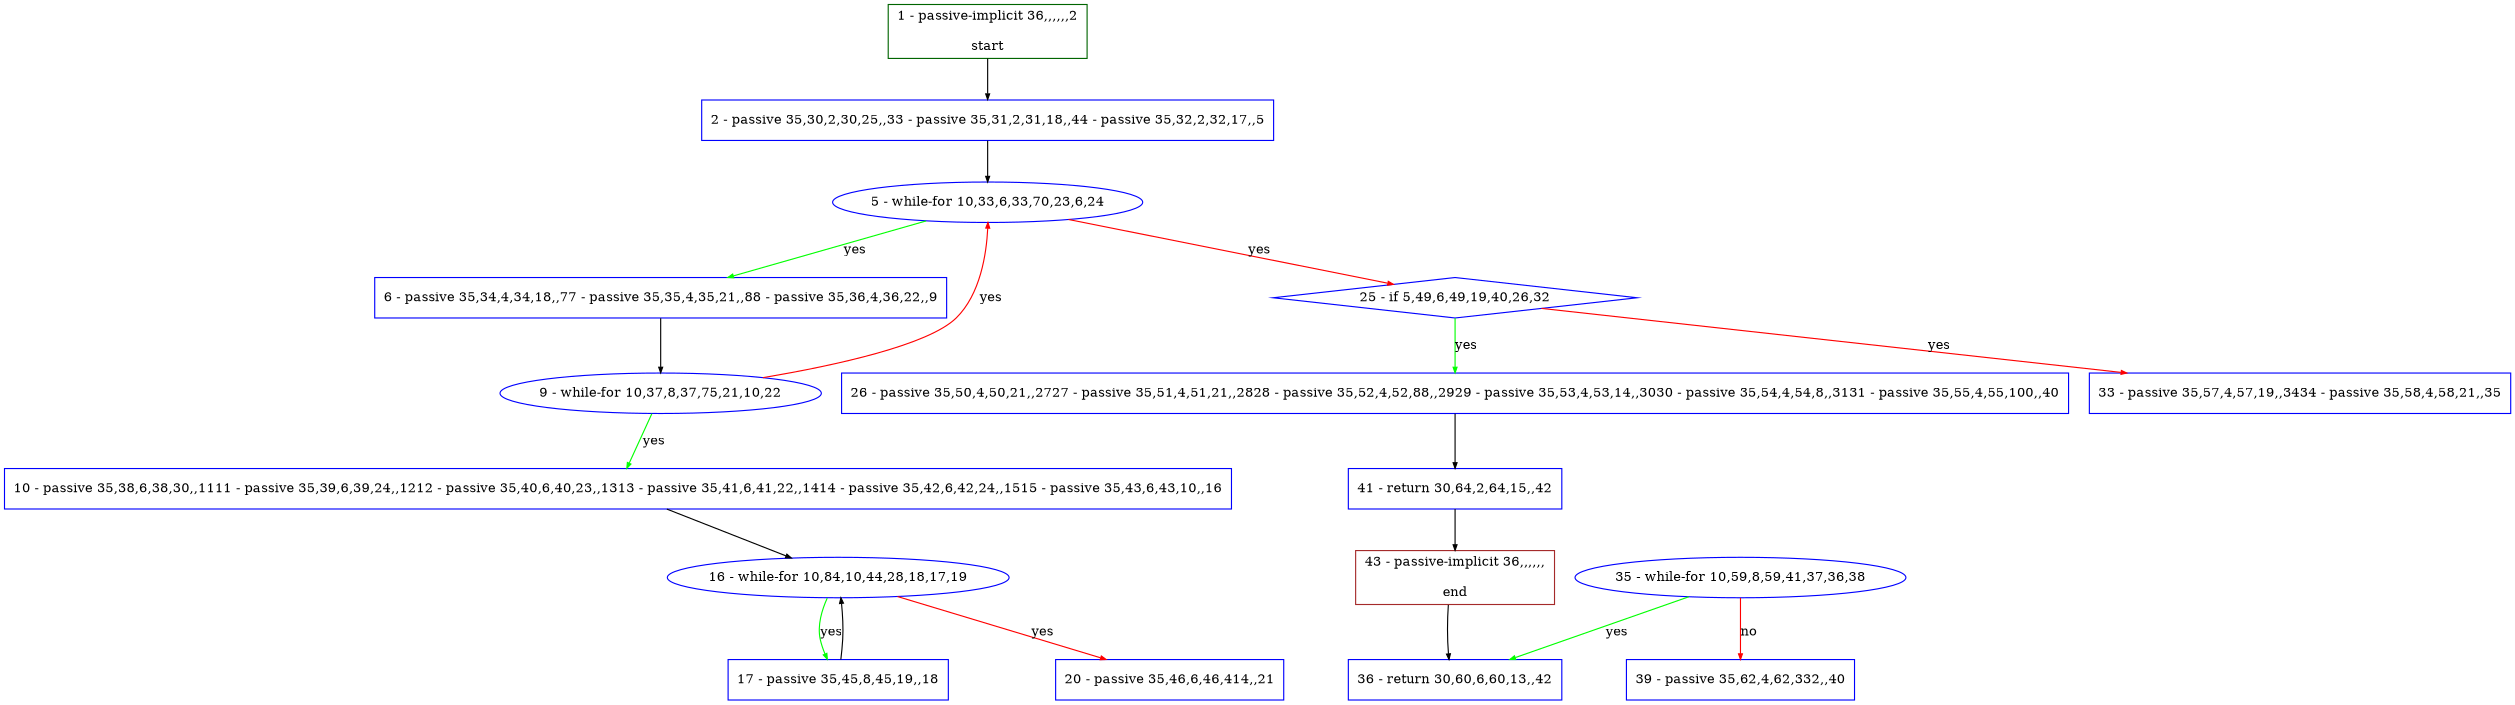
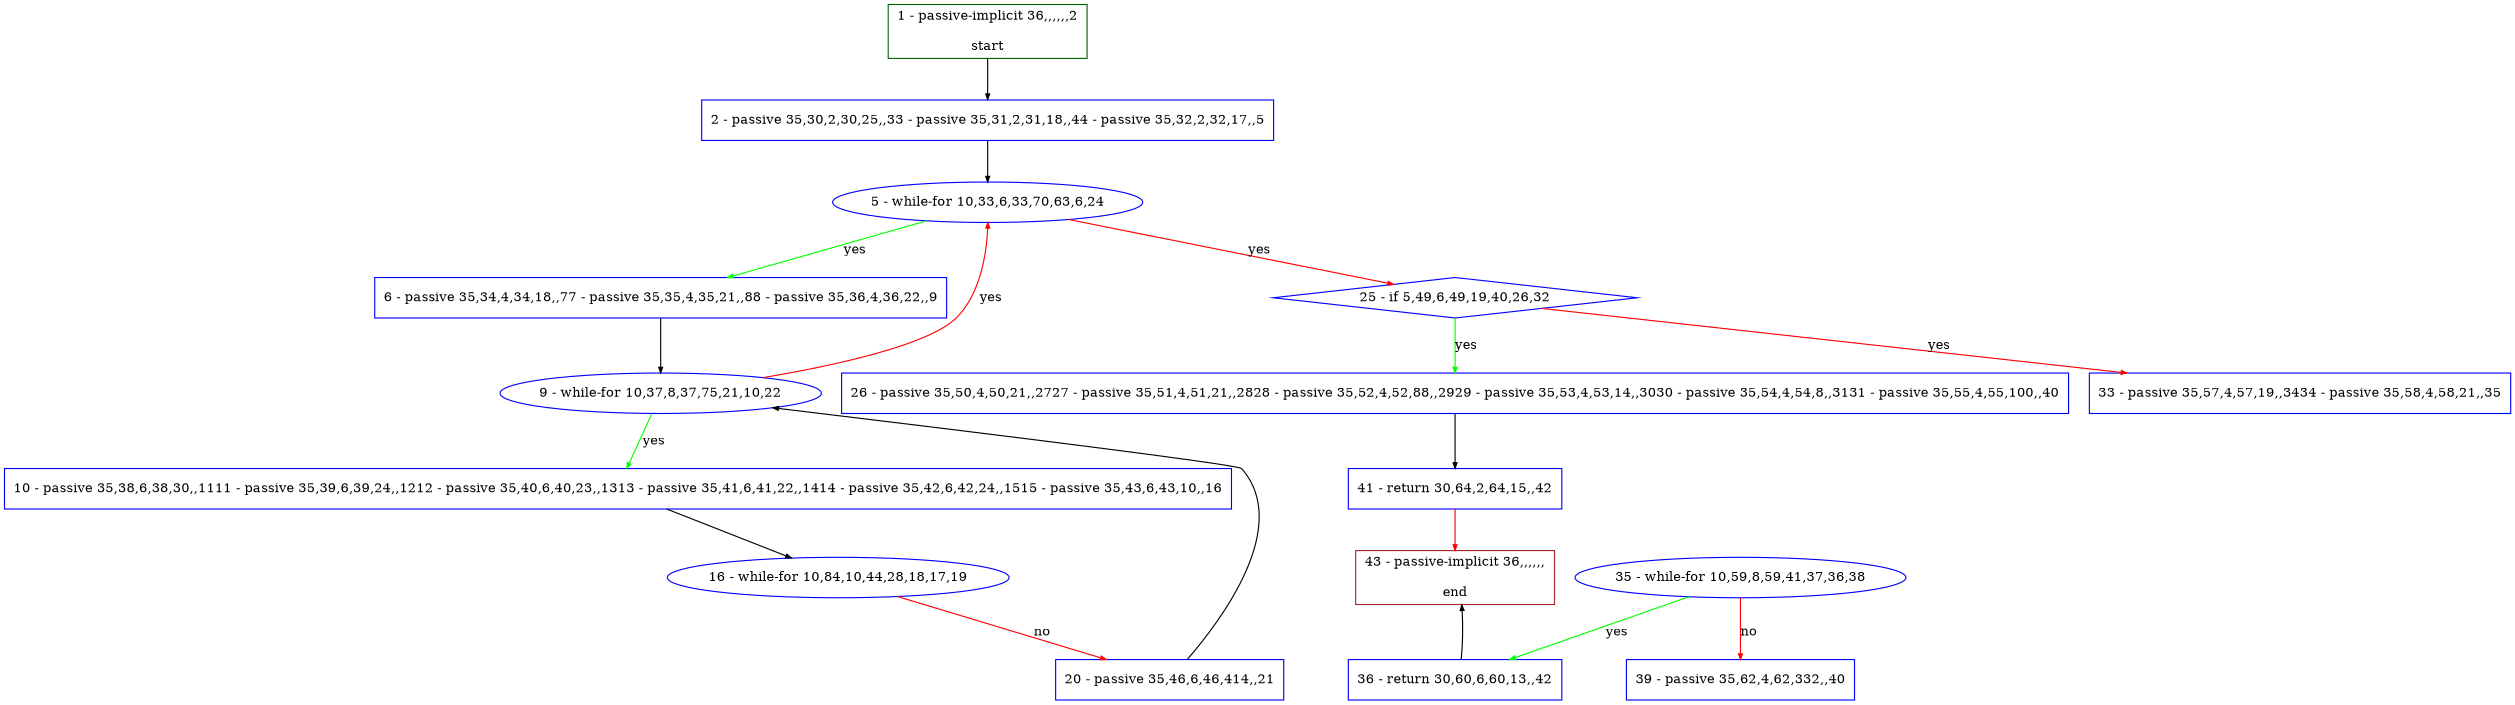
  digraph {
    bgcolor=white
    compound=true
    fillcolor="#FFFFCC"
    fontname="DejaVu Serif"
    fontsize=12
    pack=true
    packmode=clust
    style="rounded,filled"
    node [color="#0000ff" compound=true fillcolor="#ffffff" fixedsize=false fontname="DejaVu Serif" fontsize=12 node_initialized=no shape=box style=filled]
    edge [arrowhead=normal arrowsize=0.5 arrowtail=none color="#000000" compound=true dir=forward fontcolor=black fontname="DejaVu Serif" fontsize=12]
    n1 [label="2 - passive 35,30,2,30,25,,33 - passive 35,31,2,31,18,,44 - passive 35,32,2,32,17,,5"]
-   n2 [label="5 - while-for 10,33,6,33,70,23,6,24" shape=oval]
+   n2 [label="5 - while-for 10,33,6,33,70,63,6,24" shape=oval]
    n3 [label="6 - passive 35,34,4,34,18,,77 - passive 35,35,4,35,21,,88 - passive 35,36,4,36,22,,9"]
    n4 [label="25 - if 5,49,6,49,19,40,26,32" shape=diamond]
    n5 [color="#006400" label="1 - passive-implicit 36,,,,,,2\n\nstart"]
    n6 [label="9 - while-for 10,37,8,37,75,21,10,22" shape=oval]
    n7 [label="26 - passive 35,50,4,50,21,,2727 - passive 35,51,4,51,21,,2828 - passive 35,52,4,52,88,,2929 - passive 35,53,4,53,14,,3030 - passive 35,54,4,54,8,,3131 - passive 35,55,4,55,100,,40"]
    n8 [label="33 - passive 35,57,4,57,19,,3434 - passive 35,58,4,58,21,,35"]
    n9 [label="10 - passive 35,38,6,38,30,,1111 - passive 35,39,6,39,24,,1212 - passive 35,40,6,40,23,,1313 - passive 35,41,6,41,22,,1414 - passive 35,42,6,42,24,,1515 - passive 35,43,6,43,10,,16"]
    n10 [label="41 - return 30,64,2,64,15,,42"]
    n11 [label="16 - while-for 10,84,10,44,28,18,17,19" shape=oval]
-   n12 [label="17 - passive 35,45,8,45,19,,18"]
    n13 [label="20 - passive 35,46,6,46,414,,21"]
    n14 [color="#a52a2a" label="43 - passive-implicit 36,,,,,,\n\nend"]
    n15 [label="35 - while-for 10,59,8,59,41,37,36,38" shape=oval]
    n16 [label="36 - return 30,60,6,60,13,,42"]
    n17 [label="39 - passive 35,62,4,62,332,,40"]
    n1 -> n2
    n2 -> n3 [color="#00ff00" label=yes]
    n2 -> n4 [color="#ff0000" label=yes]
    n3 -> n6
    n4 -> n7 [color="#00ff00" label=yes]
    n4 -> n8 [color="#ff0000" label=yes]
    n5 -> n1
    n6 -> n2 [color="#ff0000" label=yes]
    n6 -> n9 [color="#00ff00" label=yes]
    n7 -> n10
    n9 -> n11
-   n10 -> n14
-   n11 -> n12 [color="#00ff00" label=yes]
-   n11 -> n13 [color="#ff0000" label=yes]
-   n12 -> n11
+   n10 -> n14 [color="#ff0000"]
+   n11 -> n13 [color="#ff0000" label=no]
+   n13 -> n6
    n15 -> n16 [color="#00ff00" label=yes]
    n15 -> n17 [color="#ff0000" label=no]
-   n14 -> n16
+   n16 -> n14
  }
